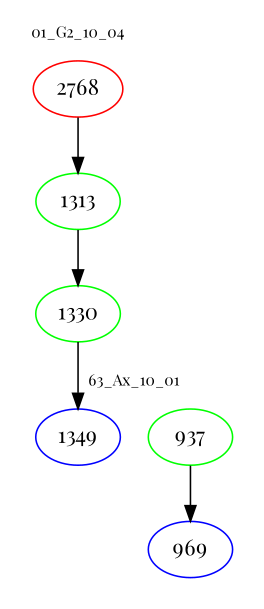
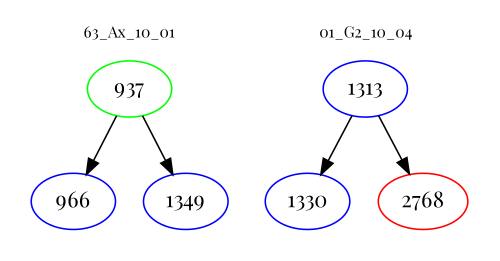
  digraph {
    fontname="Playfair Display"
    node [color=blue fontname="Playfair Display"]
    edge [color=black fontname="Playfair Display"]
    n1 [color=green label=937]
-   n2 [label=969]
+   n2 [label=966]
    n3 [label=1349]
-   n4 [color=green label=1313]
-   n5 [color=green label=1330]
+   n4 [label=1313]
+   n5 [label=1330]
    n6 [color=red label=2768]
    subgraph cluster_1 {
      color=white
      fontsize=10
      label="63_Ax_10_01"
      n1
      n2
      n3
    }
    subgraph cluster_2 {
      color=white
      fontsize=10
      label="01_G2_10_04"
      n4
      n5
      n6
    }
    n1 -> n2
-   n5 -> n3
+   n1 -> n3
    n4 -> n5
-   n6 -> n4
+   n4 -> n6
  }
